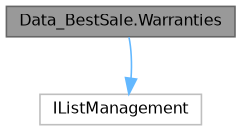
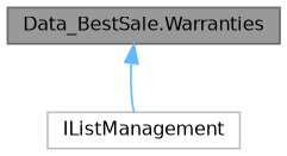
  digraph {
    node [fontname=Helvetica fontsize=10 shape=box style=filled]
    n1 [color=gray40 fillcolor=grey60 fontcolor=black height=0.2 label="Data_BestSale.Warranties" width=0.4]
    n2 [color=grey75 fillcolor=white height=0.2 label=IListManagement width=0.4]
-   n2 -> n1 [color=steelblue1 dir=back fontname=Helvetica fontsize=10 labelfontname=Helvetica labelfontsize=10 style=solid]
+   n1 -> n2 [color=steelblue1 dir=back fontname=Helvetica fontsize=10 labelfontname=Helvetica labelfontsize=10 style=solid]
  }
